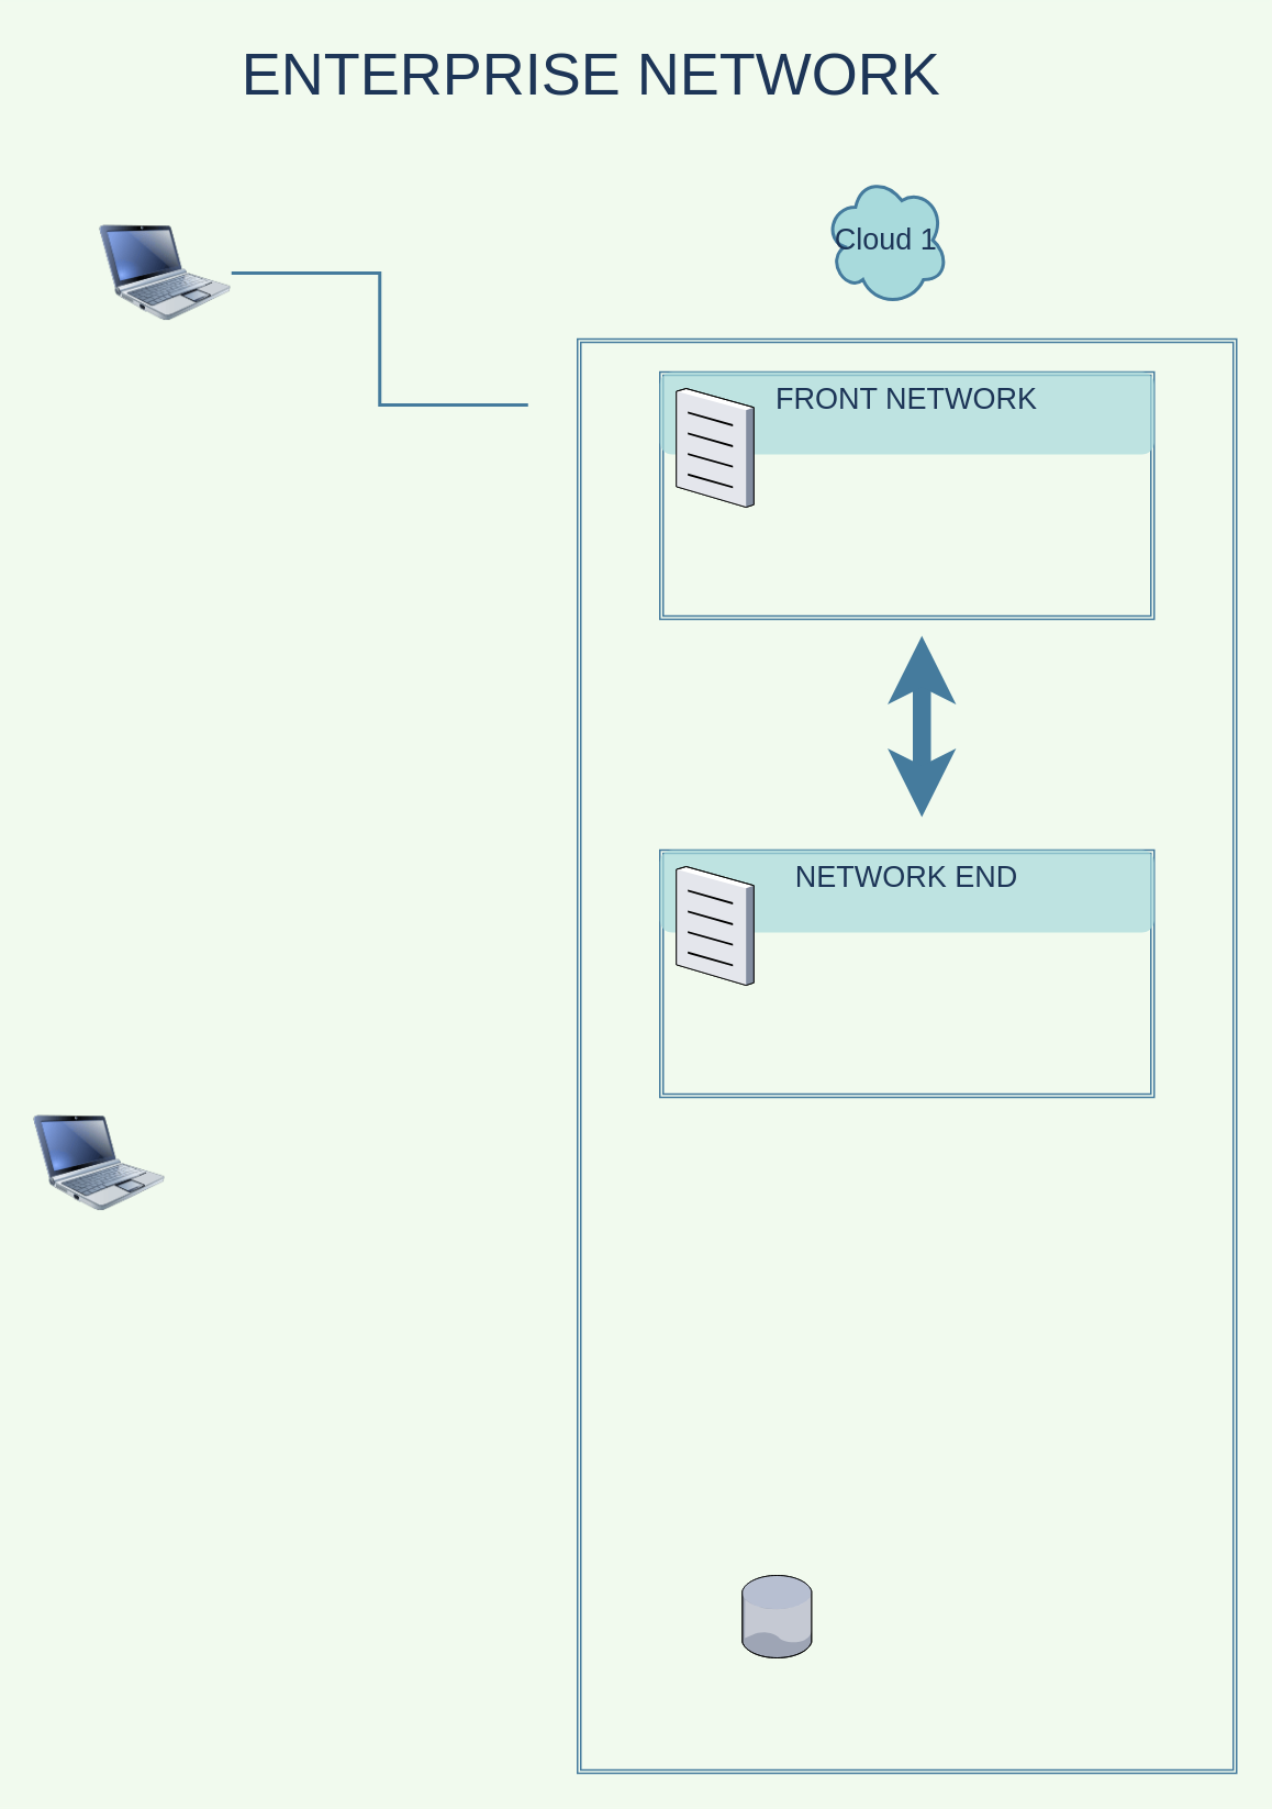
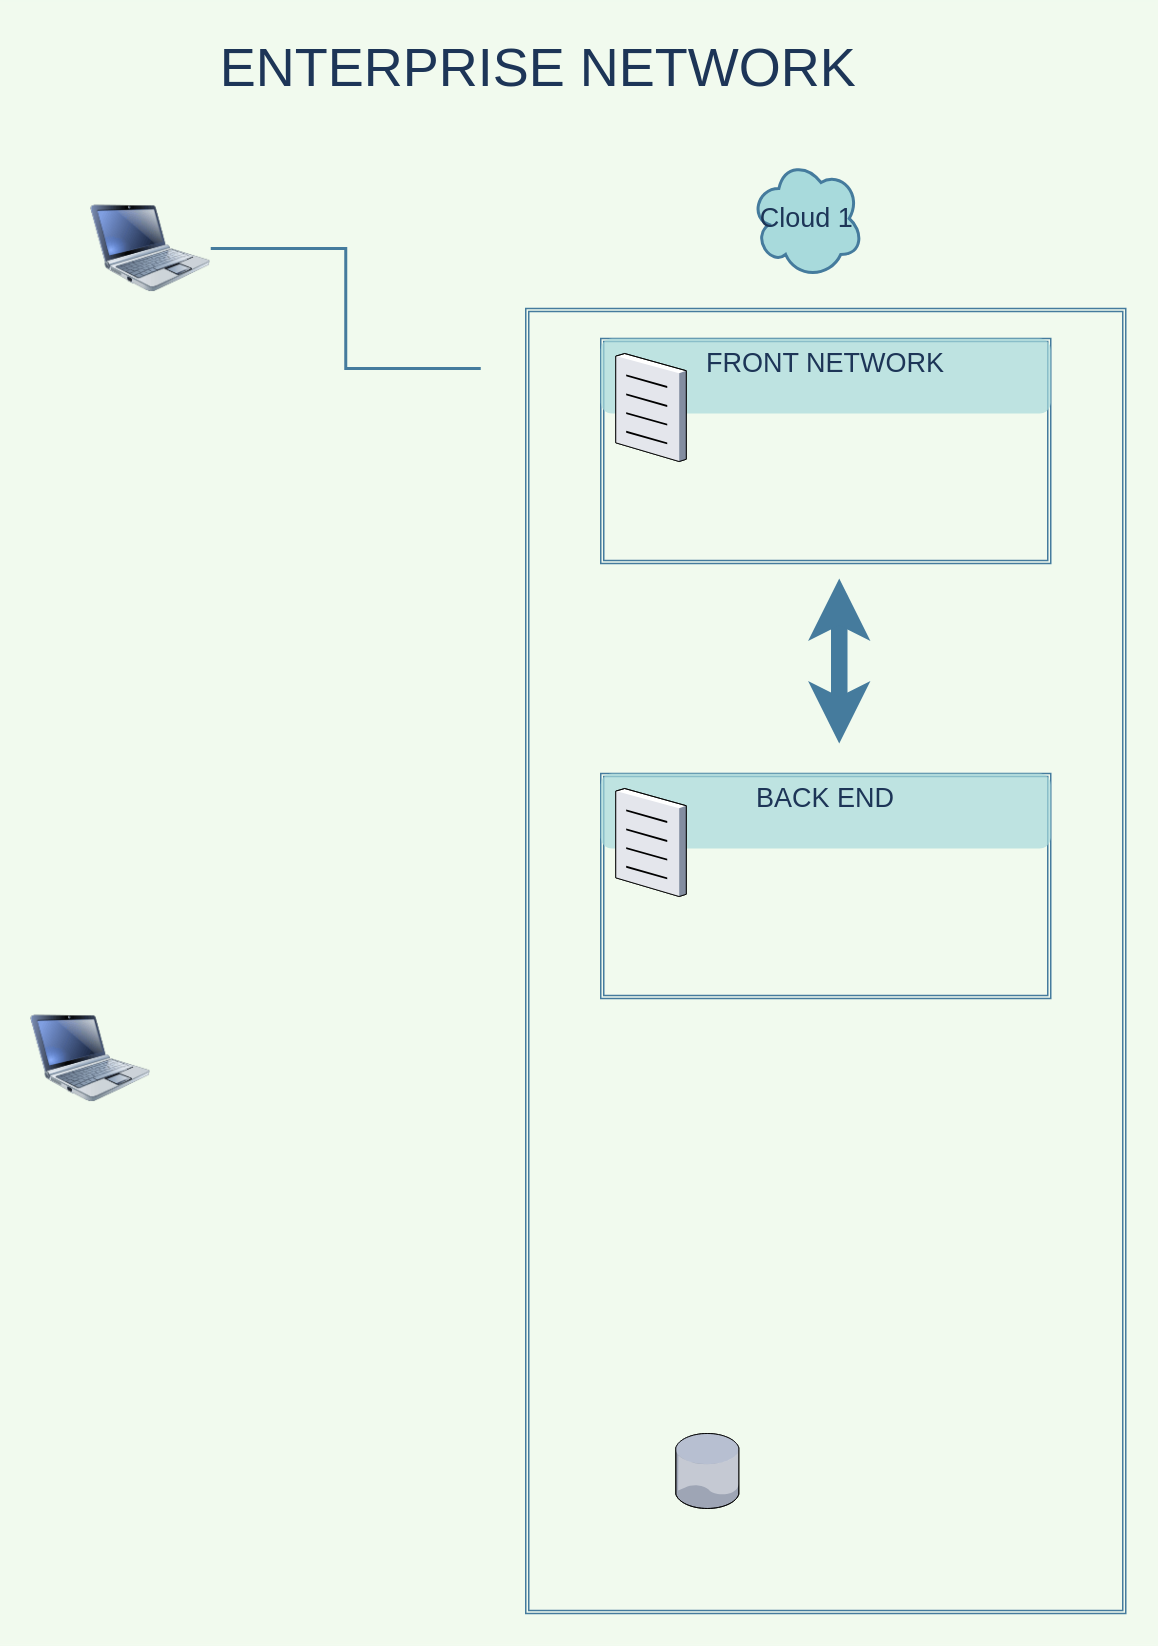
  <mxCell id="0" />
  <mxCell id="1" parent="0" />
  <mxCell id="2" value="" style="shape=ext;double=1;rounded=0;whiteSpace=wrap;html=1;fontColor=#1D3557;strokeColor=#457B9D;fillColor=none;" vertex="1" parent="1"><mxGeometry x="400" y="515" width="300" height="150" as="geometry" /></mxCell>
  <mxCell id="3" value="" style="shape=ext;double=1;rounded=0;whiteSpace=wrap;html=1;fontColor=#1D3557;strokeColor=#457B9D;fillColor=none;" vertex="1" parent="1"><mxGeometry x="400" y="225" width="300" height="150" as="geometry" /></mxCell>
  <mxCell id="4" value="" style="shape=ext;double=1;rounded=0;whiteSpace=wrap;html=1;fontColor=#1D3557;strokeColor=#457B9D;fillColor=none;" vertex="1" parent="1"><mxGeometry x="350" y="205" width="400" height="870" as="geometry" /></mxCell>
  <mxCell id="5" value="&lt;span style=&quot;line-height: 17.182px&quot;&gt;FRONT NETWORK&lt;/span&gt;" style="rounded=1;whiteSpace=wrap;html=1;shadow=0;strokeColor=none;fillColor=#A8DADC;fontSize=18;fontColor=#1D3557;verticalAlign=top;fontStyle=0;opacity=70;strokeWidth=3;" parent="1" vertex="1"><mxGeometry x="400" y="225" width="300" height="50" as="geometry" /></mxCell>
  <mxCell id="6" value="" style="edgeStyle=elbowEdgeStyle;strokeWidth=2;rounded=0;endArrow=none;startArrow=none;startSize=10;endSize=10;dashed=0;html=1;strokeColor=#457B9D;fontSize=18;fontColor=#1D3557;startFill=0;endFill=0;fontStyle=0;labelBackgroundColor=#F1FAEE;" parent="1" source="7" edge="1"><mxGeometry relative="1" as="geometry"><mxPoint x="500" y="175" as="sourcePoint" /><mxPoint x="320" y="245" as="targetPoint" /></mxGeometry></mxCell>
  <mxCell id="7" value="" style="image;html=1;image=img/lib/clip_art/computers/Netbook_128x128.png;shadow=0;strokeColor=#457B9D;fillColor=#A8DADC;fontSize=18;fontColor=#1D3557;fontStyle=0;labelBackgroundColor=#F1FAEE;" parent="1" vertex="1"><mxGeometry x="60" y="125" width="80" height="80" as="geometry" /></mxCell>
  <mxCell id="8" value="" style="image;html=1;image=img/lib/clip_art/computers/Netbook_128x128.png;shadow=0;strokeColor=#457B9D;fillColor=#A8DADC;fontSize=18;fontColor=#1D3557;fontStyle=0;labelBackgroundColor=#F1FAEE;" parent="1" vertex="1"><mxGeometry x="20" y="665" width="80" height="80" as="geometry" /></mxCell>
  <mxCell id="9" value="Cloud 1" style="ellipse;shape=cloud;whiteSpace=wrap;html=1;shadow=0;strokeColor=#457B9D;fillColor=#A8DADC;fontSize=18;fontColor=#1D3557;fontStyle=0;gradientDirection=north;strokeWidth=2;" parent="1" vertex="1"><mxGeometry x="500" y="105" width="75" height="80" as="geometry" /></mxCell>
  <mxCell id="10" value="ENTERPRISE NETWORK" style="text;html=1;strokeColor=none;fillColor=none;align=center;verticalAlign=middle;whiteSpace=wrap;overflow=hidden;shadow=0;fontSize=36;fontColor=#1D3557;fontStyle=0" parent="1" vertex="1"><mxGeometry x="87" y="20" width="543" height="45" as="geometry" /></mxCell>
  <mxCell id="11" style="edgeStyle=orthogonalEdgeStyle;rounded=0;jumpStyle=none;html=1;exitX=0;exitY=0.5;entryX=0;entryY=0.5;shadow=0;labelBackgroundColor=none;startArrow=none;startFill=0;endArrow=classic;endFill=1;endSize=6;jettySize=auto;orthogonalLoop=1;strokeColor=#457B9D;strokeWidth=2;fillColor=#A8DADC;fontFamily=Helvetica;fontSize=14;fontColor=#1D3557;align=left;fontStyle=0" parent="1" source="10" target="10" edge="1"><mxGeometry relative="1" as="geometry" /></mxCell>
- <mxCell id="12" value="&lt;span style=&quot;line-height: 17.182px&quot;&gt;NETWORK END&lt;/span&gt;" style="rounded=1;whiteSpace=wrap;html=1;shadow=0;strokeColor=none;fillColor=#A8DADC;fontSize=18;fontColor=#1D3557;verticalAlign=top;fontStyle=0;opacity=70;strokeWidth=3;" vertex="1" parent="1"><mxGeometry x="400" y="515" width="300" height="50" as="geometry" /></mxCell>
+ <mxCell id="12" value="&lt;span style=&quot;line-height: 17.182px&quot;&gt;BACK END&lt;/span&gt;" style="rounded=1;whiteSpace=wrap;html=1;shadow=0;strokeColor=none;fillColor=#A8DADC;fontSize=18;fontColor=#1D3557;verticalAlign=top;fontStyle=0;opacity=70;strokeWidth=3;" vertex="1" parent="1"><mxGeometry x="400" y="515" width="300" height="50" as="geometry" /></mxCell>
  <mxCell id="13" value="" style="verticalLabelPosition=bottom;sketch=0;aspect=fixed;html=1;verticalAlign=top;strokeColor=none;align=center;outlineConnect=0;shape=mxgraph.citrix.database;fontColor=#1D3557;fillColor=none;" vertex="1" parent="1"><mxGeometry x="450" y="955" width="42.5" height="50" as="geometry" /></mxCell>
  <mxCell id="14" value="" style="verticalLabelPosition=bottom;sketch=0;aspect=fixed;html=1;verticalAlign=top;strokeColor=none;align=center;outlineConnect=0;shape=mxgraph.citrix.document;fontColor=#1D3557;fillColor=none;" vertex="1" parent="1"><mxGeometry x="410" y="525" width="47" height="72" as="geometry" /></mxCell>
  <mxCell id="15" value="" style="verticalLabelPosition=bottom;sketch=0;aspect=fixed;html=1;verticalAlign=top;strokeColor=none;align=center;outlineConnect=0;shape=mxgraph.citrix.document;fontColor=#1D3557;fillColor=none;" vertex="1" parent="1"><mxGeometry x="410" y="235" width="47" height="72" as="geometry" /></mxCell>
  <mxCell id="16" value="" style="endArrow=classic;startArrow=classic;html=1;rounded=0;fontColor=#1D3557;strokeColor=#457B9D;fillColor=#A8DADC;strokeWidth=11;" edge="1" parent="1"><mxGeometry width="50" height="50" relative="1" as="geometry"><mxPoint x="559" y="495" as="sourcePoint" /><mxPoint x="559" y="385" as="targetPoint" /></mxGeometry></mxCell>
